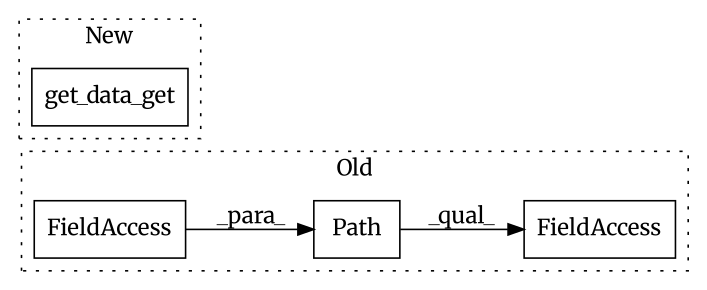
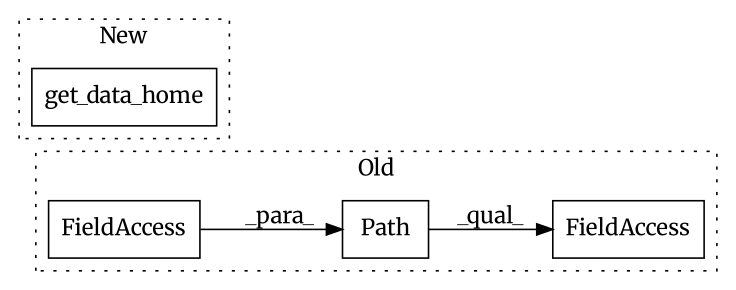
  digraph {
    rankdir=LR
    fontname=Merriweather
    node [a=32 shape=box fontname=Merriweather]
    edge [fontname=Merriweather]
    n1 [l="5,1" label=Path s="1921,1934"]
    n2 [a=22 l=21 label=FieldAccess s=1921]
    n3 [a=22 l=8 label=FieldAccess s=1926]
-   n4 [l=15 label=get_data_get s=2479]
+   n4 [l=15 label=get_data_home s=2479]
    subgraph cluster_1 {
      label=Old
      style=dotted
      n1
      n2
      n3
    }
    subgraph cluster_2 {
      label=New
      style=dotted
      n4
    }
    n1 -> n2 [label=_qual_]
    n3 -> n1 [label=_para_]
  }
